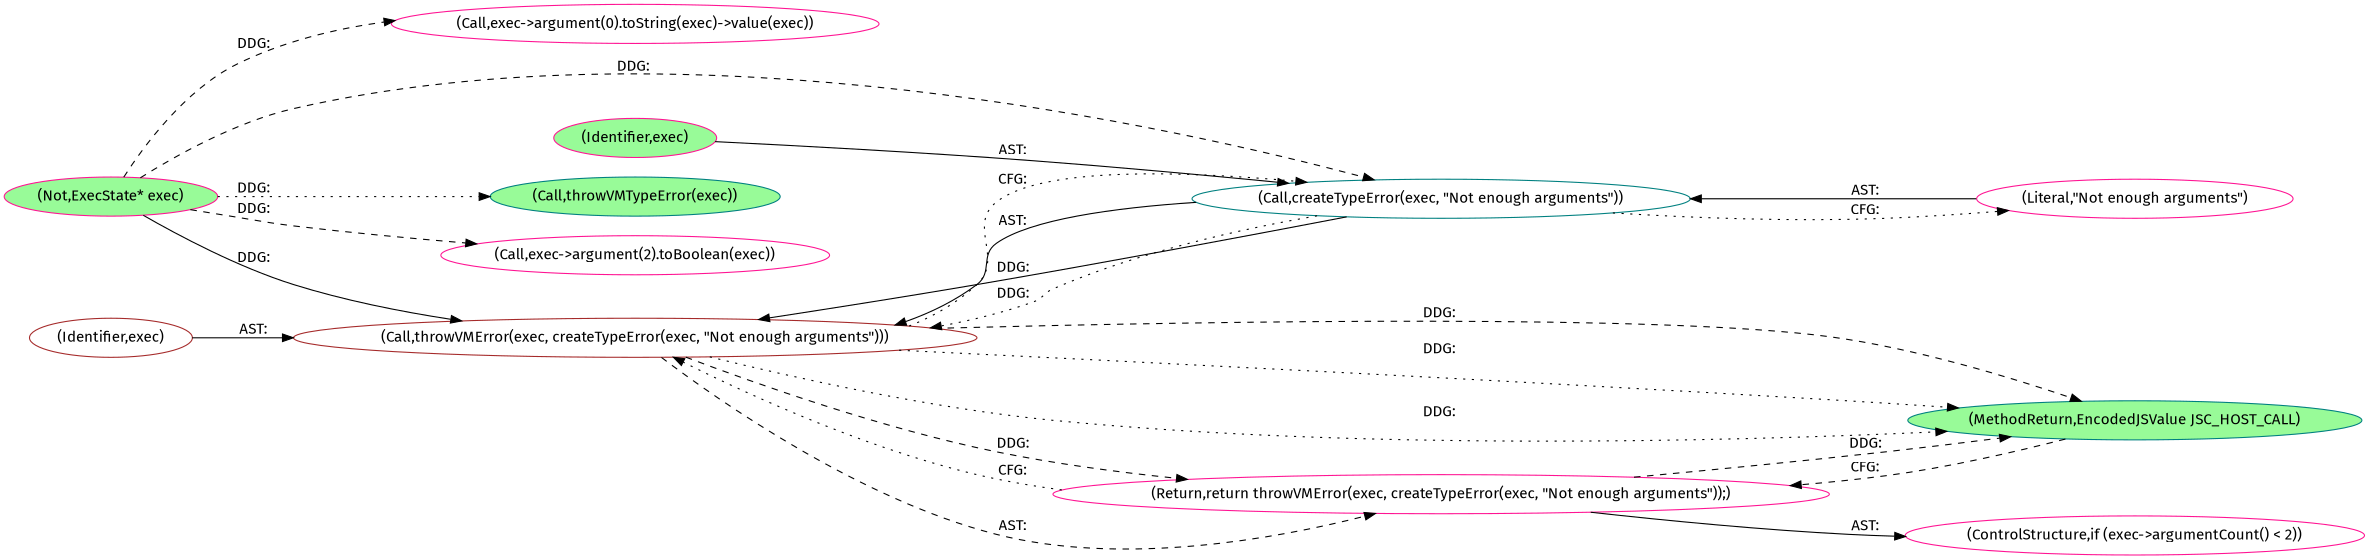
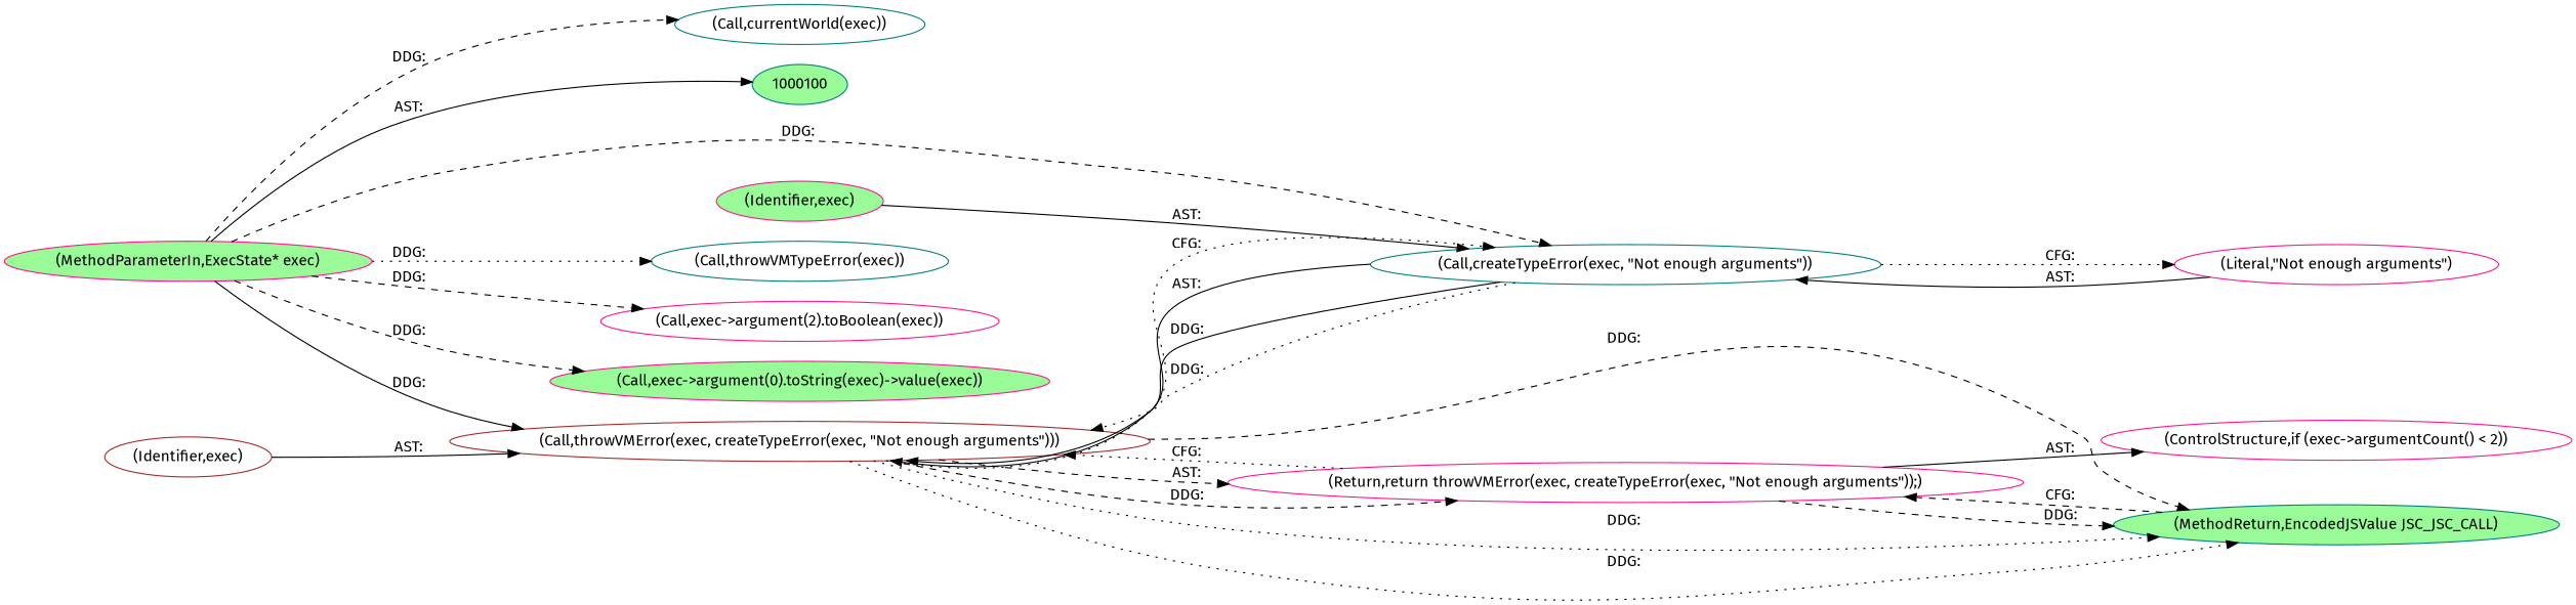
  digraph {
    fontname="Fira Sans"
    rankdir=LR
    node [color=deeppink fillcolor=white fontname="Fira Sans" style=filled]
    edge [fontname="Fira Sans" style=dashed]
    n1 [color=brown label="(Call,throwVMError(exec, createTypeError(exec, \"Not enough arguments\")))"]
    n2 [color=teal label="(Call,createTypeError(exec, \"Not enough arguments\"))"]
    n3 [label="(Return,return throwVMError(exec, createTypeError(exec, \"Not enough arguments\"));)"]
-   n4 [color=teal fillcolor=palegreen label="(MethodReturn,EncodedJSValue JSC_HOST_CALL)"]
+   n4 [color=teal fillcolor=palegreen label="(MethodReturn,EncodedJSValue JSC_JSC_CALL)"]
    n5 [label="(Literal,\"Not enough arguments\")"]
    n6 [label="(ControlStructure,if (exec->argumentCount() < 2))"]
-   n7 [fillcolor=palegreen label="(Not,ExecState* exec)"]
-   n8 [color=teal fillcolor=palegreen label="(Call,throwVMTypeError(exec))"]
+   n7 [fillcolor=palegreen label="(MethodParameterIn,ExecState* exec)"]
+   n8 [color=teal label="(Call,throwVMTypeError(exec))"]
    n9 [label="(Call,exec->argument(2).toBoolean(exec))"]
-   n10 [label="(Call,exec->argument(0).toString(exec)->value(exec))"]
+   n10 [fillcolor=palegreen label="(Call,exec->argument(0).toString(exec)->value(exec))"]
+   n11 [color=teal label="(Call,currentWorld(exec))"]
+   1000100 [color=teal fillcolor=palegreen]
    n13 [color=brown label="(Identifier,exec)"]
    n14 [fillcolor=palegreen label="(Identifier,exec)"]
    n1 -> n2 [label="CFG: " style=dotted]
    n1 -> n3 [label="AST: "]
    n1 -> n3 [label="DDG: "]
    n1 -> n4 [label="DDG: " style=dotted]
    n1 -> n4 [label="DDG: " style=dotted]
    n1 -> n4 [label="DDG: "]
    n2 -> n1 [label="AST: " style=solid]
    n2 -> n1 [label="DDG: " style=solid]
    n2 -> n1 [label="DDG: " style=dotted]
    n2 -> n5 [label="CFG: " style=dotted]
    n3 -> n1 [label="CFG: " style=dotted]
    n3 -> n4 [label="DDG: "]
    n3 -> n6 [label="AST: " style=solid]
    n4 -> n3 [label="CFG: "]
    n5 -> n2 [label="AST: " style=solid]
    n7 -> n1 [label="DDG: " style=solid]
    n7 -> n2 [label="DDG: "]
    n7 -> n8 [label="DDG: " style=dotted]
    n7 -> n9 [label="DDG: "]
    n7 -> n10 [label="DDG: "]
+   n7 -> n11 [label="DDG: "]
+   n7 -> 1000100 [label="AST: " style=solid]
    n13 -> n1 [label="AST: " style=solid]
    n14 -> n2 [label="AST: " style=solid]
  }
